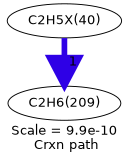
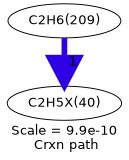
  digraph {
    fontname=Helvetica
    label="Scale = 9.9e-10\l Crxn path"
    node [fontname=Helvetica]
    n1 [label="C2H5X(40)"]
    n2 [label="C2H6(209)"]
-   n1 -> n2 [arrowsize=3 color="0.7, 1.5, 0.9" fontname=Helvetica label=" 1" style="setlinewidth(6)"]
+   n2 -> n1 [arrowsize=3 color="0.7, 1.5, 0.9" fontname=Helvetica label=" 1" style="setlinewidth(6)"]
  }
